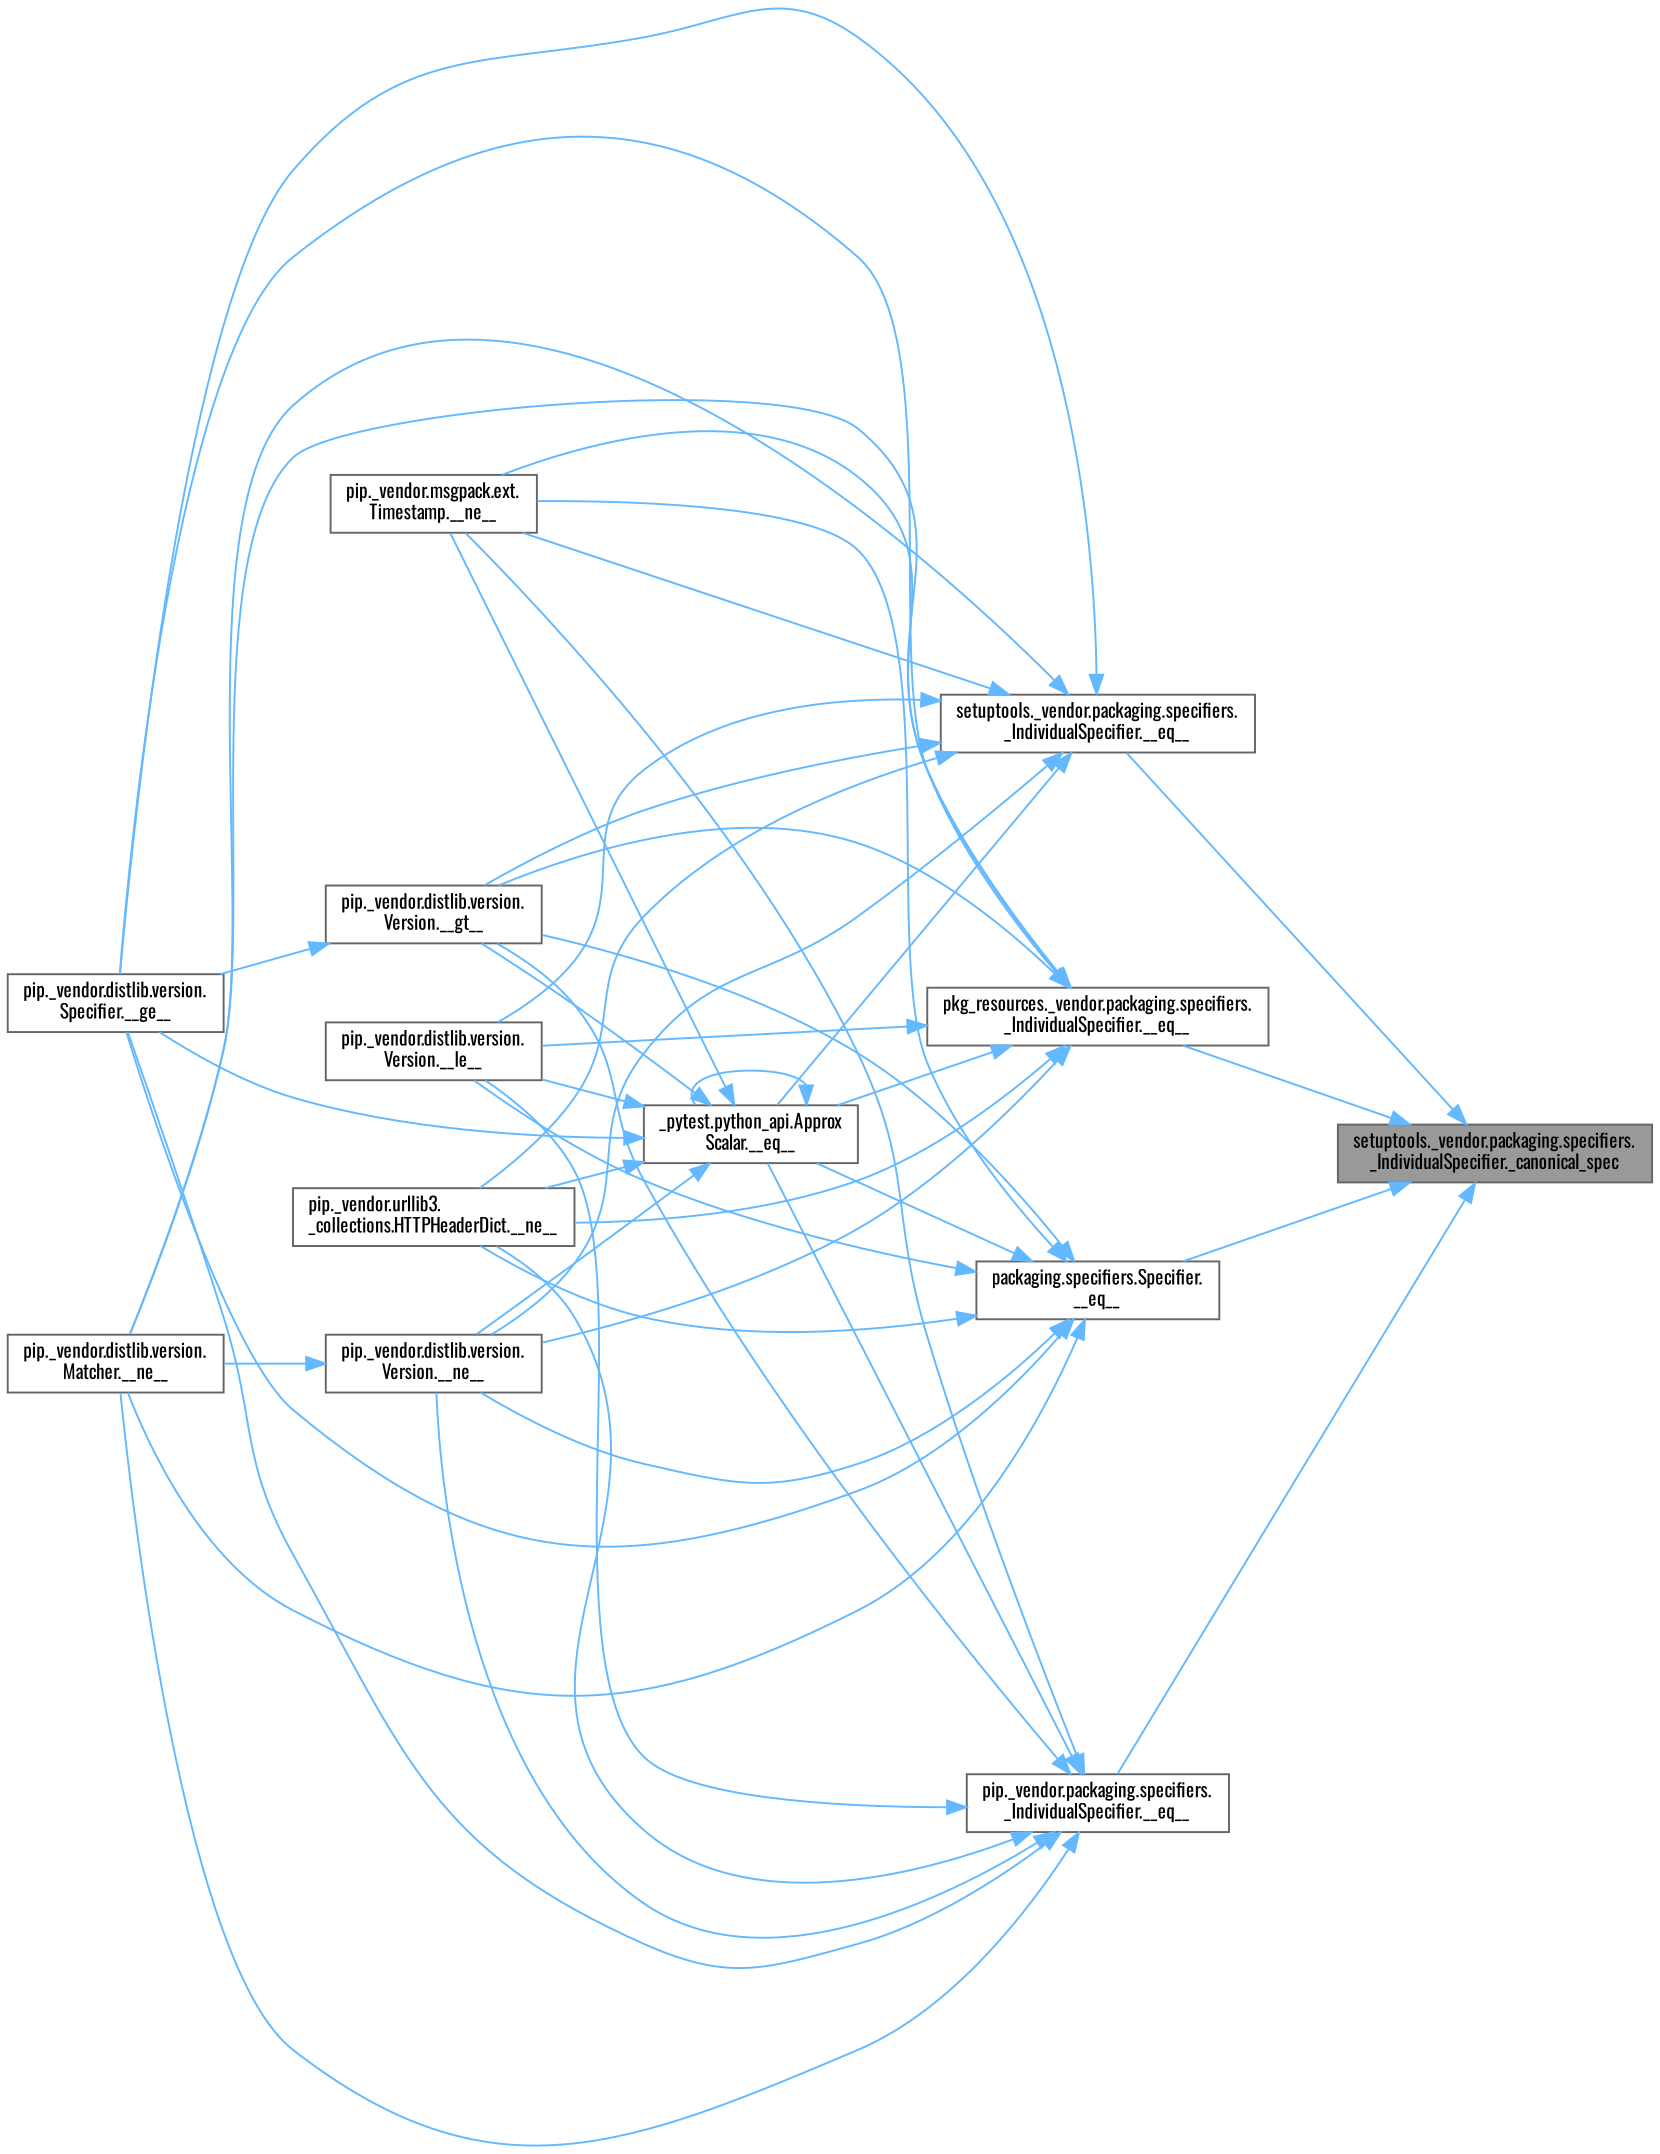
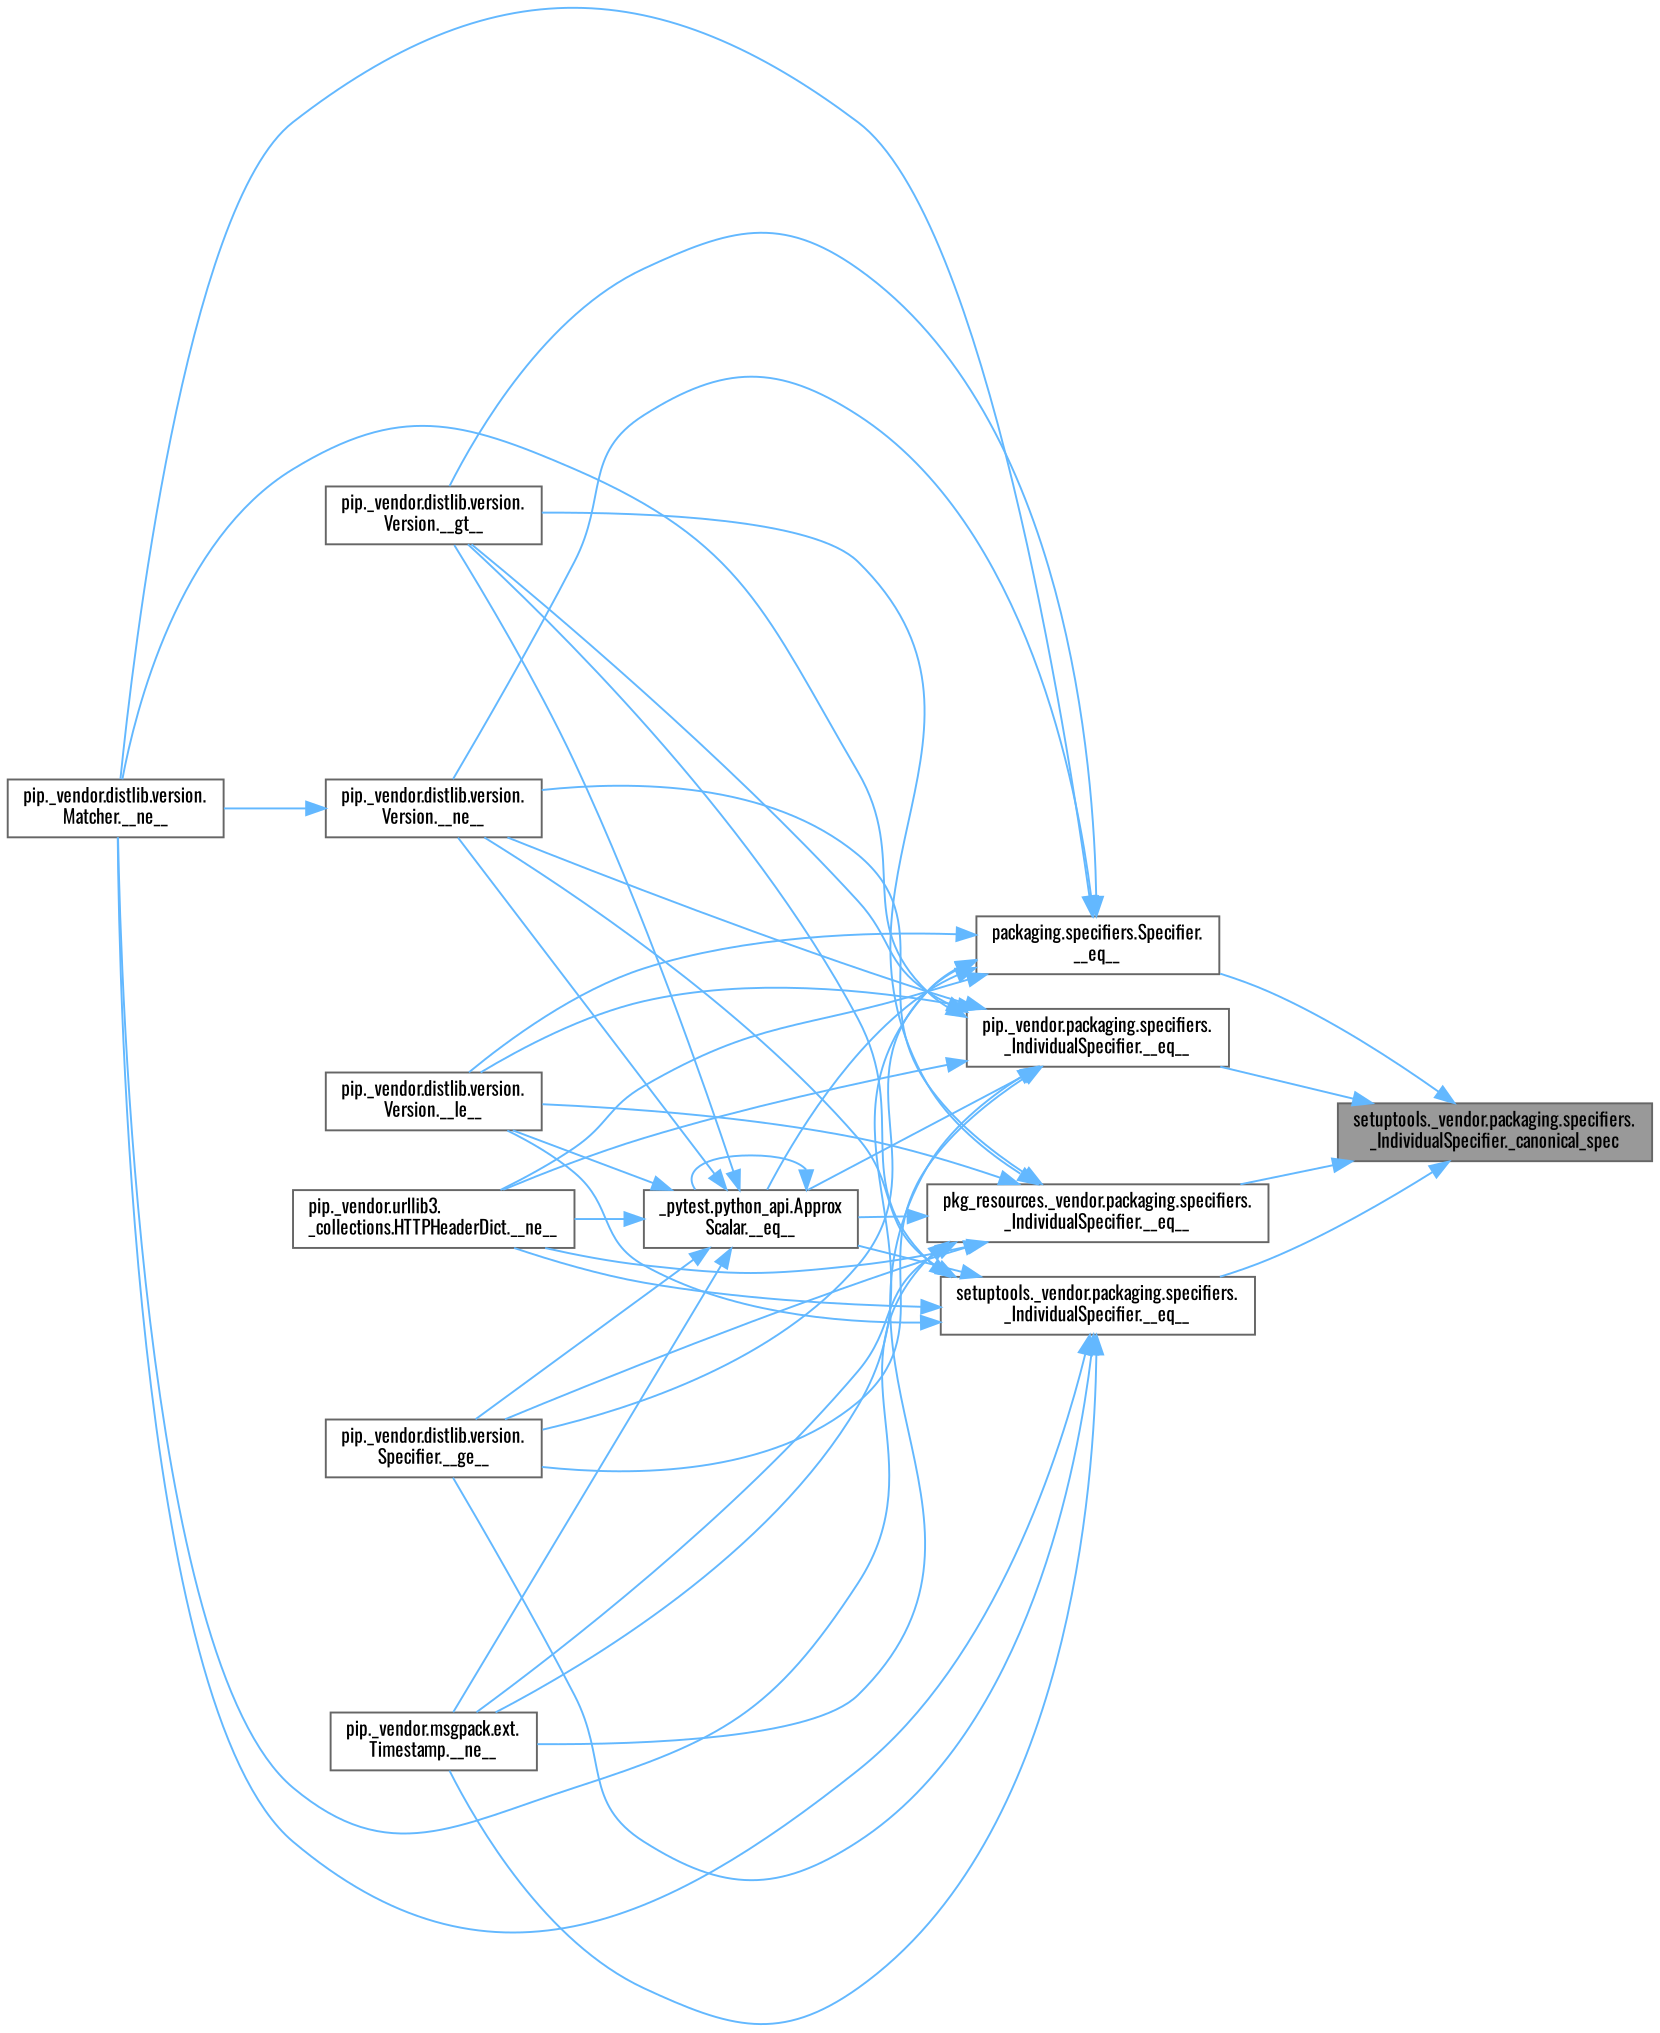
  digraph {
    fontname=Oswald
    rankdir=RL
    node [color=grey40 fillcolor=white fontname=Oswald fontsize=10 shape=box style=filled]
    edge [color=steelblue1 dir=back fontname=Oswald fontsize=10 labelfontname=Helvetica labelfontsize=10 style=solid]
    n1 [color=gray40 fillcolor=grey60 fontcolor=black height=0.2 label="setuptools._vendor.packaging.specifiers.\l_IndividualSpecifier._canonical_spec" width=0.4]
    n2 [height=0.2 label="packaging.specifiers.Specifier.\l__eq__" width=0.4]
    n3 [height=0.2 label="pip._vendor.packaging.specifiers.\l_IndividualSpecifier.__eq__" width=0.4]
    n4 [height=0.2 label="pkg_resources._vendor.packaging.specifiers.\l_IndividualSpecifier.__eq__" width=0.4]
    n5 [height=0.2 label="setuptools._vendor.packaging.specifiers.\l_IndividualSpecifier.__eq__" width=0.4]
    n6 [height=0.2 label="_pytest.python_api.Approx\lScalar.__eq__" width=0.4]
    n7 [height=0.2 label="pip._vendor.distlib.version.\lSpecifier.__ge__" width=0.4]
    n8 [height=0.2 label="pip._vendor.distlib.version.\lVersion.__gt__" width=0.4]
    n9 [height=0.2 label="pip._vendor.distlib.version.\lVersion.__le__" width=0.4]
    n10 [height=0.2 label="pip._vendor.distlib.version.\lMatcher.__ne__" width=0.4]
    n11 [height=0.2 label="pip._vendor.distlib.version.\lVersion.__ne__" width=0.4]
    n12 [height=0.2 label="pip._vendor.msgpack.ext.\lTimestamp.__ne__" width=0.4]
    n13 [height=0.2 label="pip._vendor.urllib3.\l_collections.HTTPHeaderDict.__ne__" width=0.4]
    n1 -> n2
    n1 -> n3
    n1 -> n4
    n1 -> n5
    n2 -> n6
    n2 -> n7
    n2 -> n8
    n2 -> n9
    n2 -> n10
    n2 -> n11
    n2 -> n12
    n2 -> n13
    n3 -> n6
    n3 -> n7
    n3 -> n8
    n3 -> n9
    n3 -> n10
    n3 -> n11
    n3 -> n12
    n3 -> n13
    n4 -> n6
    n4 -> n7
    n4 -> n8
    n4 -> n9
    n4 -> n10
    n4 -> n11
    n4 -> n12
    n4 -> n13
    n5 -> n6
    n5 -> n7
    n5 -> n8
    n5 -> n9
    n5 -> n10
    n5 -> n11
    n5 -> n12
    n5 -> n13
    n6 -> n6
    n6 -> n7
    n6 -> n8
    n6 -> n9
    n6 -> n11
    n6 -> n12
    n6 -> n13
-   n8 -> n7
    n11 -> n10
  }
